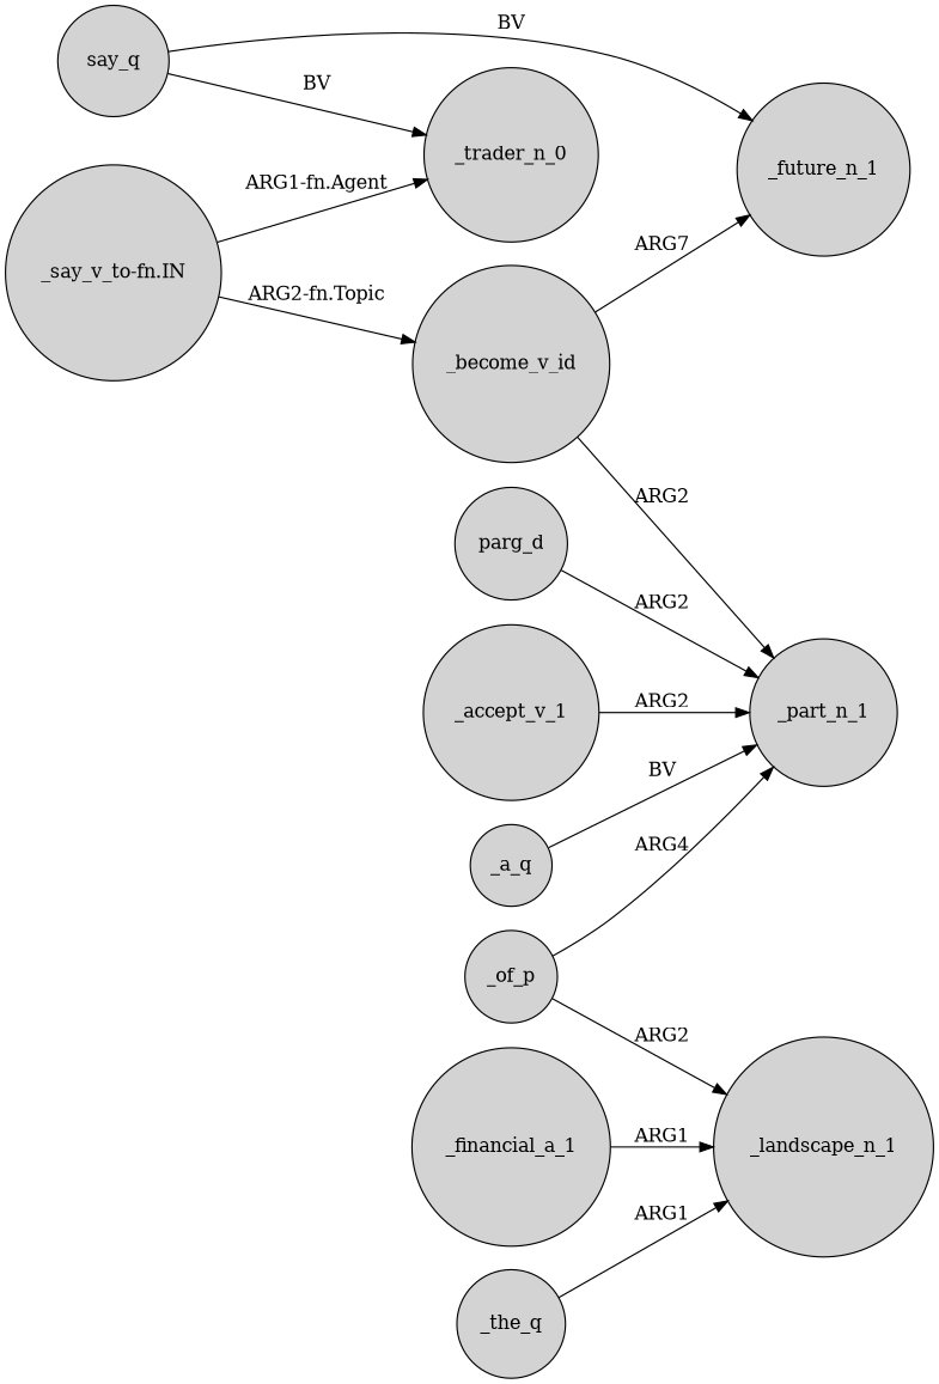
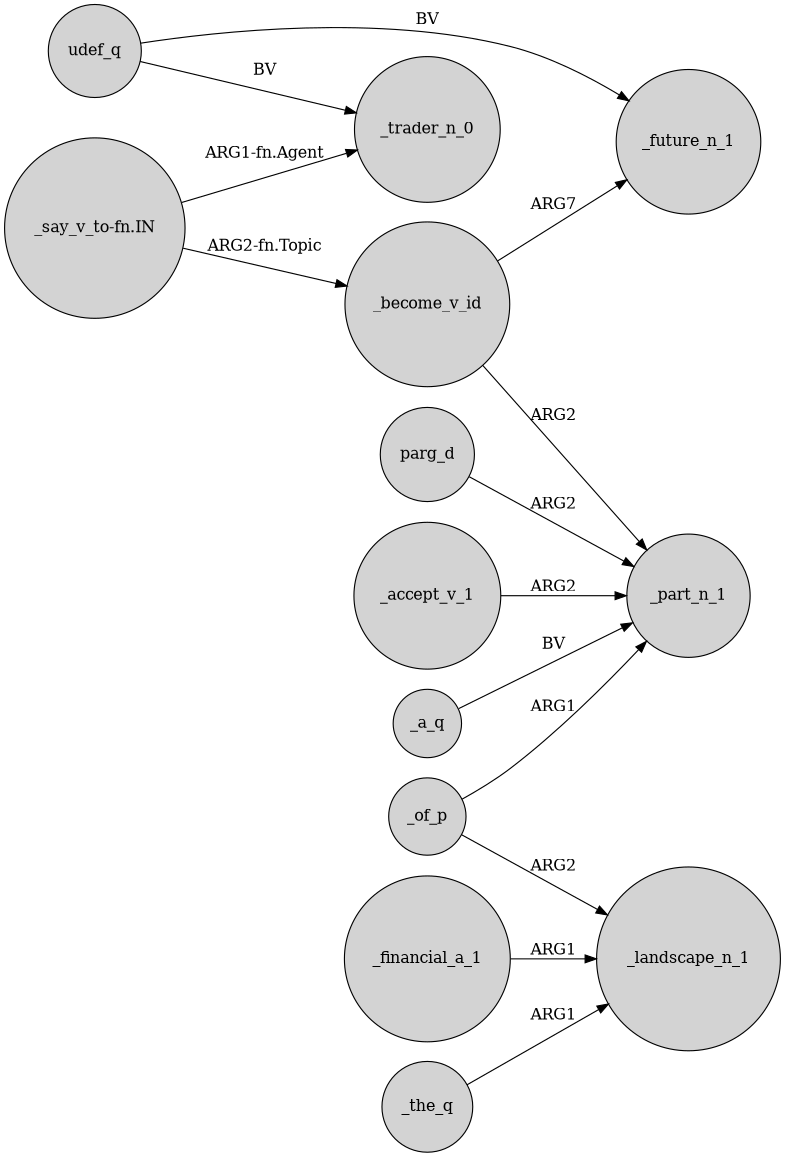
  digraph {
    rankdir=LR
    node [shape=circle style=filled]
    _become_v_id
    _future_n_1
    _part_n_1
    parg_d
    _accept_v_1
    "_say_v_to-fn.IN"
    n7 [label=_trader_n_0]
    _of_p
    _landscape_n_1
-   udef_q [label=say_q]
+   udef_q
    _a_q
    _financial_a_1
    _the_q
    _become_v_id -> _future_n_1 [label=ARG7]
    _become_v_id -> _part_n_1 [label=ARG2]
    parg_d -> _part_n_1 [label=ARG2]
    _accept_v_1 -> _part_n_1 [label=ARG2]
    "_say_v_to-fn.IN" -> _become_v_id [label="ARG2-fn.Topic"]
    "_say_v_to-fn.IN" -> n7 [label="ARG1-fn.Agent"]
-   _of_p -> _part_n_1 [label=ARG4]
+   _of_p -> _part_n_1 [label=ARG1]
    _of_p -> _landscape_n_1 [label=ARG2]
    udef_q -> _future_n_1 [label=BV]
    udef_q -> n7 [label=BV]
    _a_q -> _part_n_1 [label=BV]
    _financial_a_1 -> _landscape_n_1 [label=ARG1]
    _the_q -> _landscape_n_1 [label=ARG1]
  }
